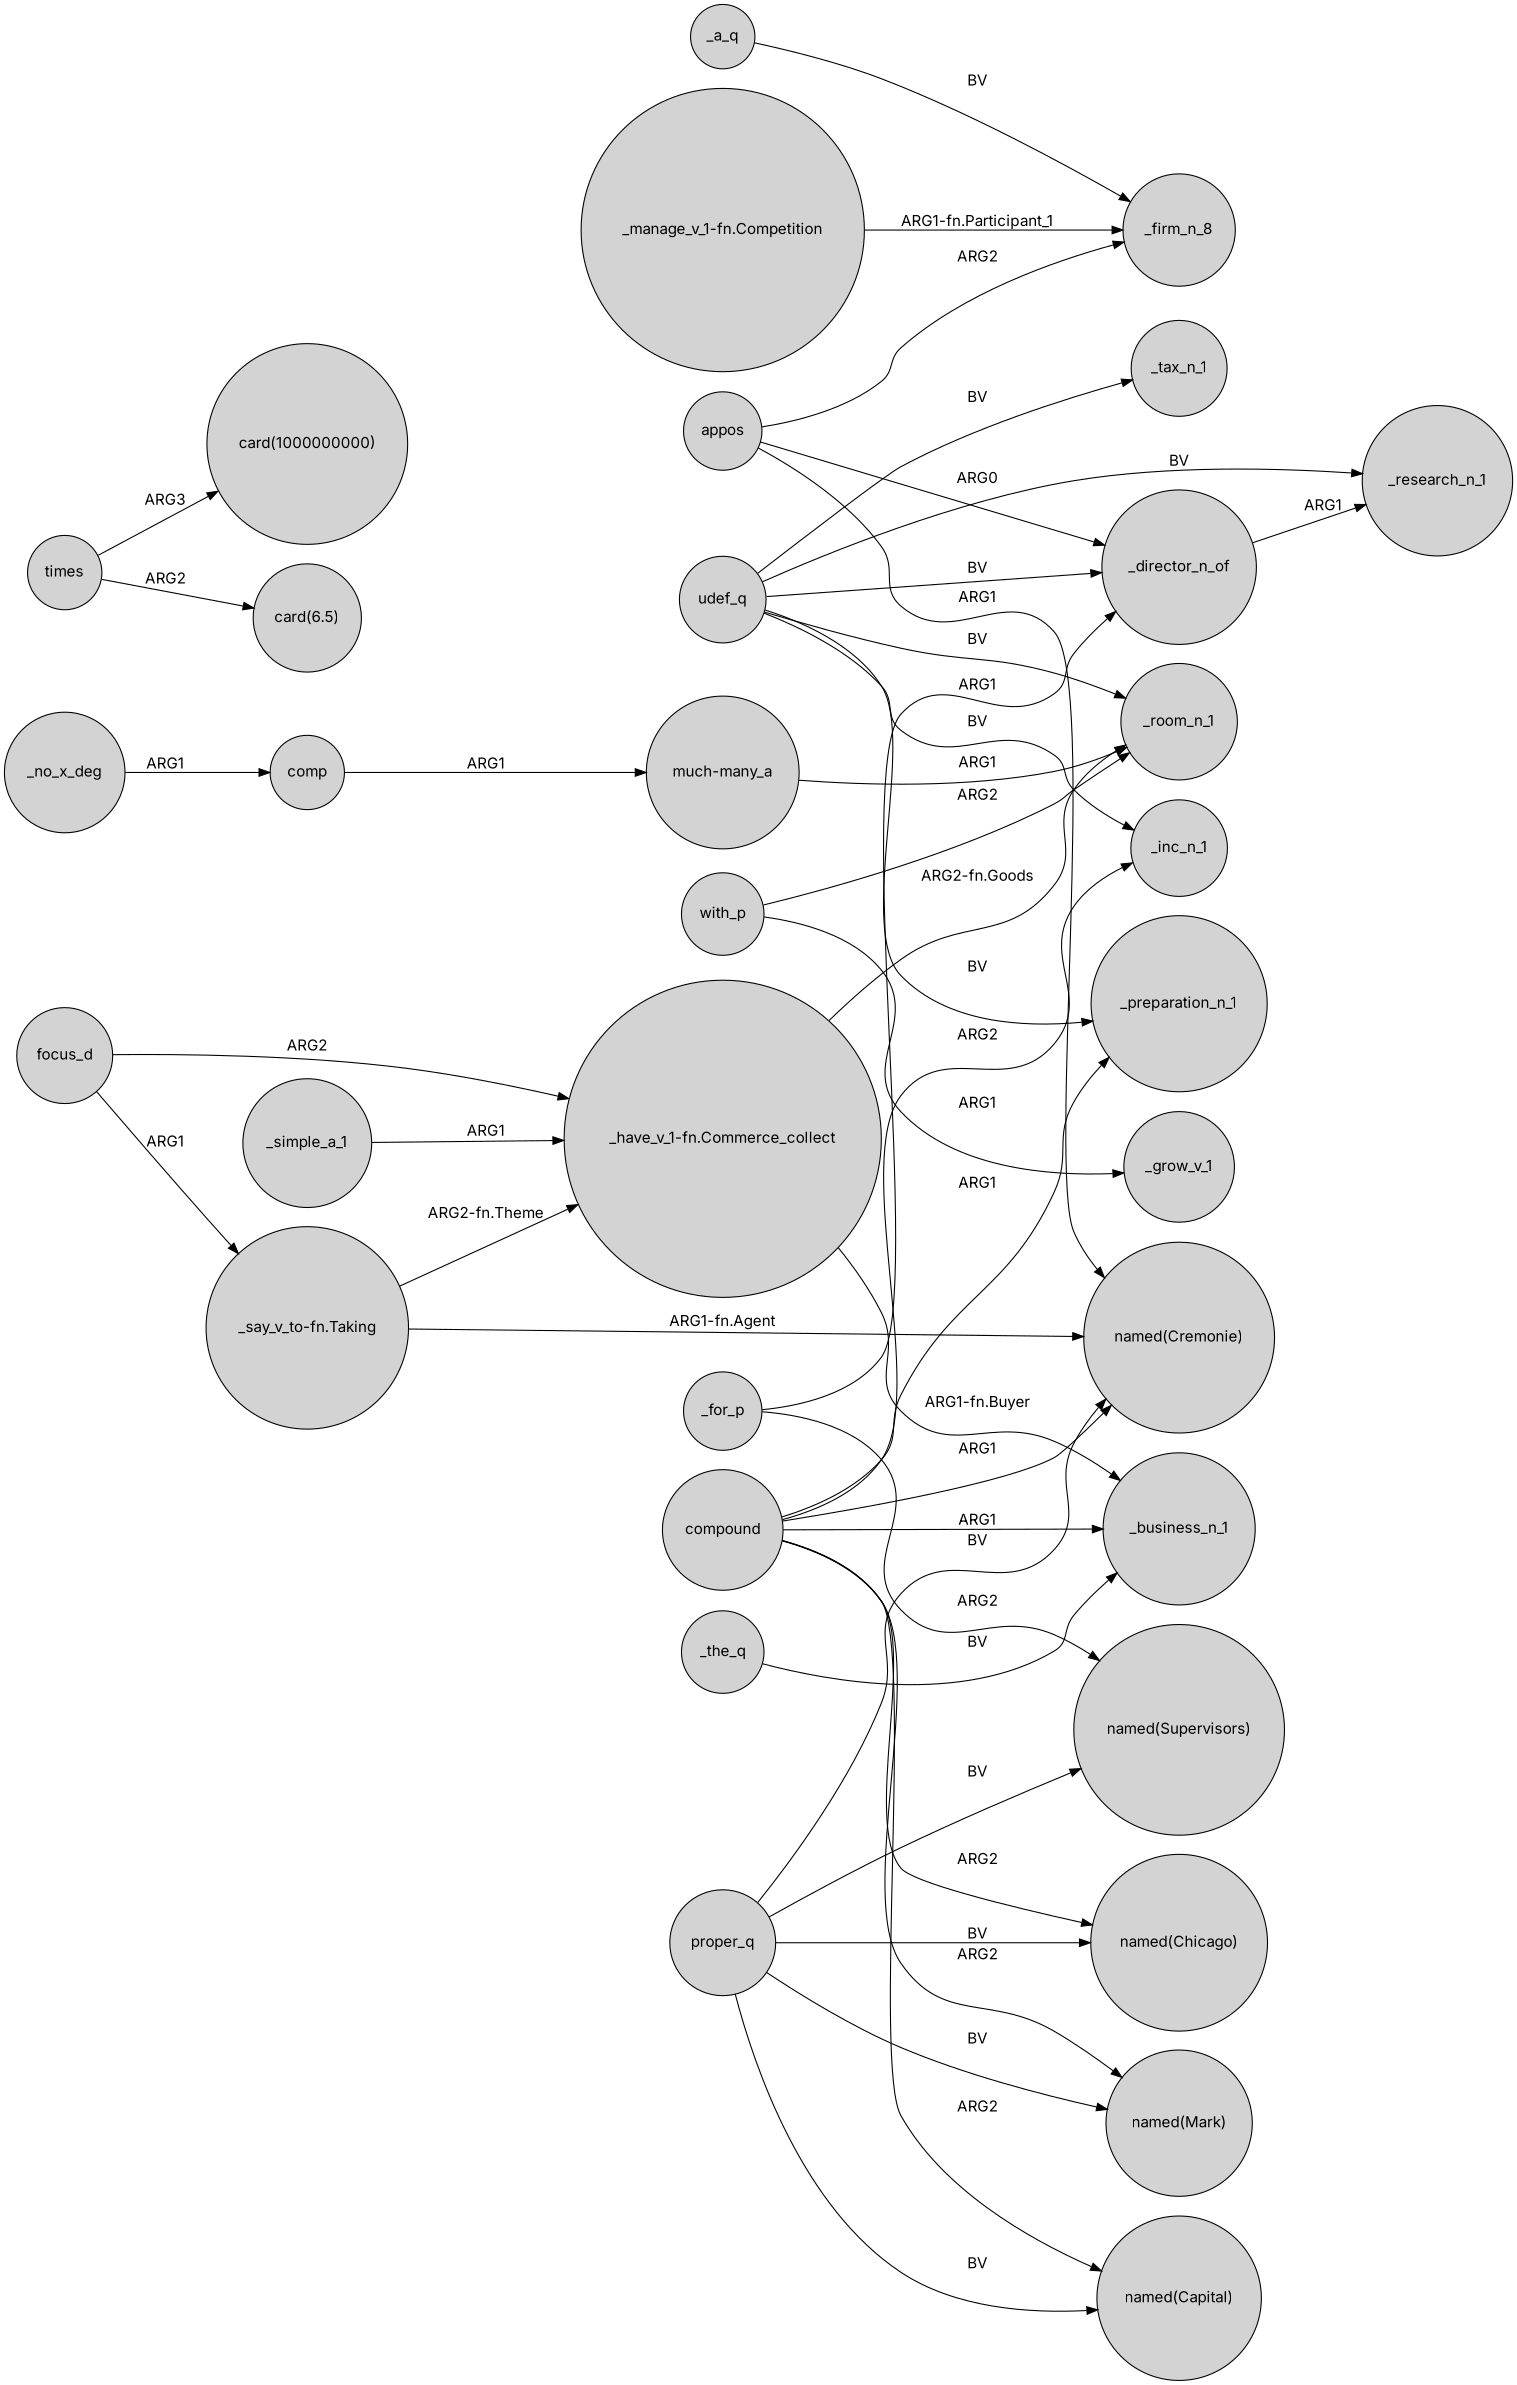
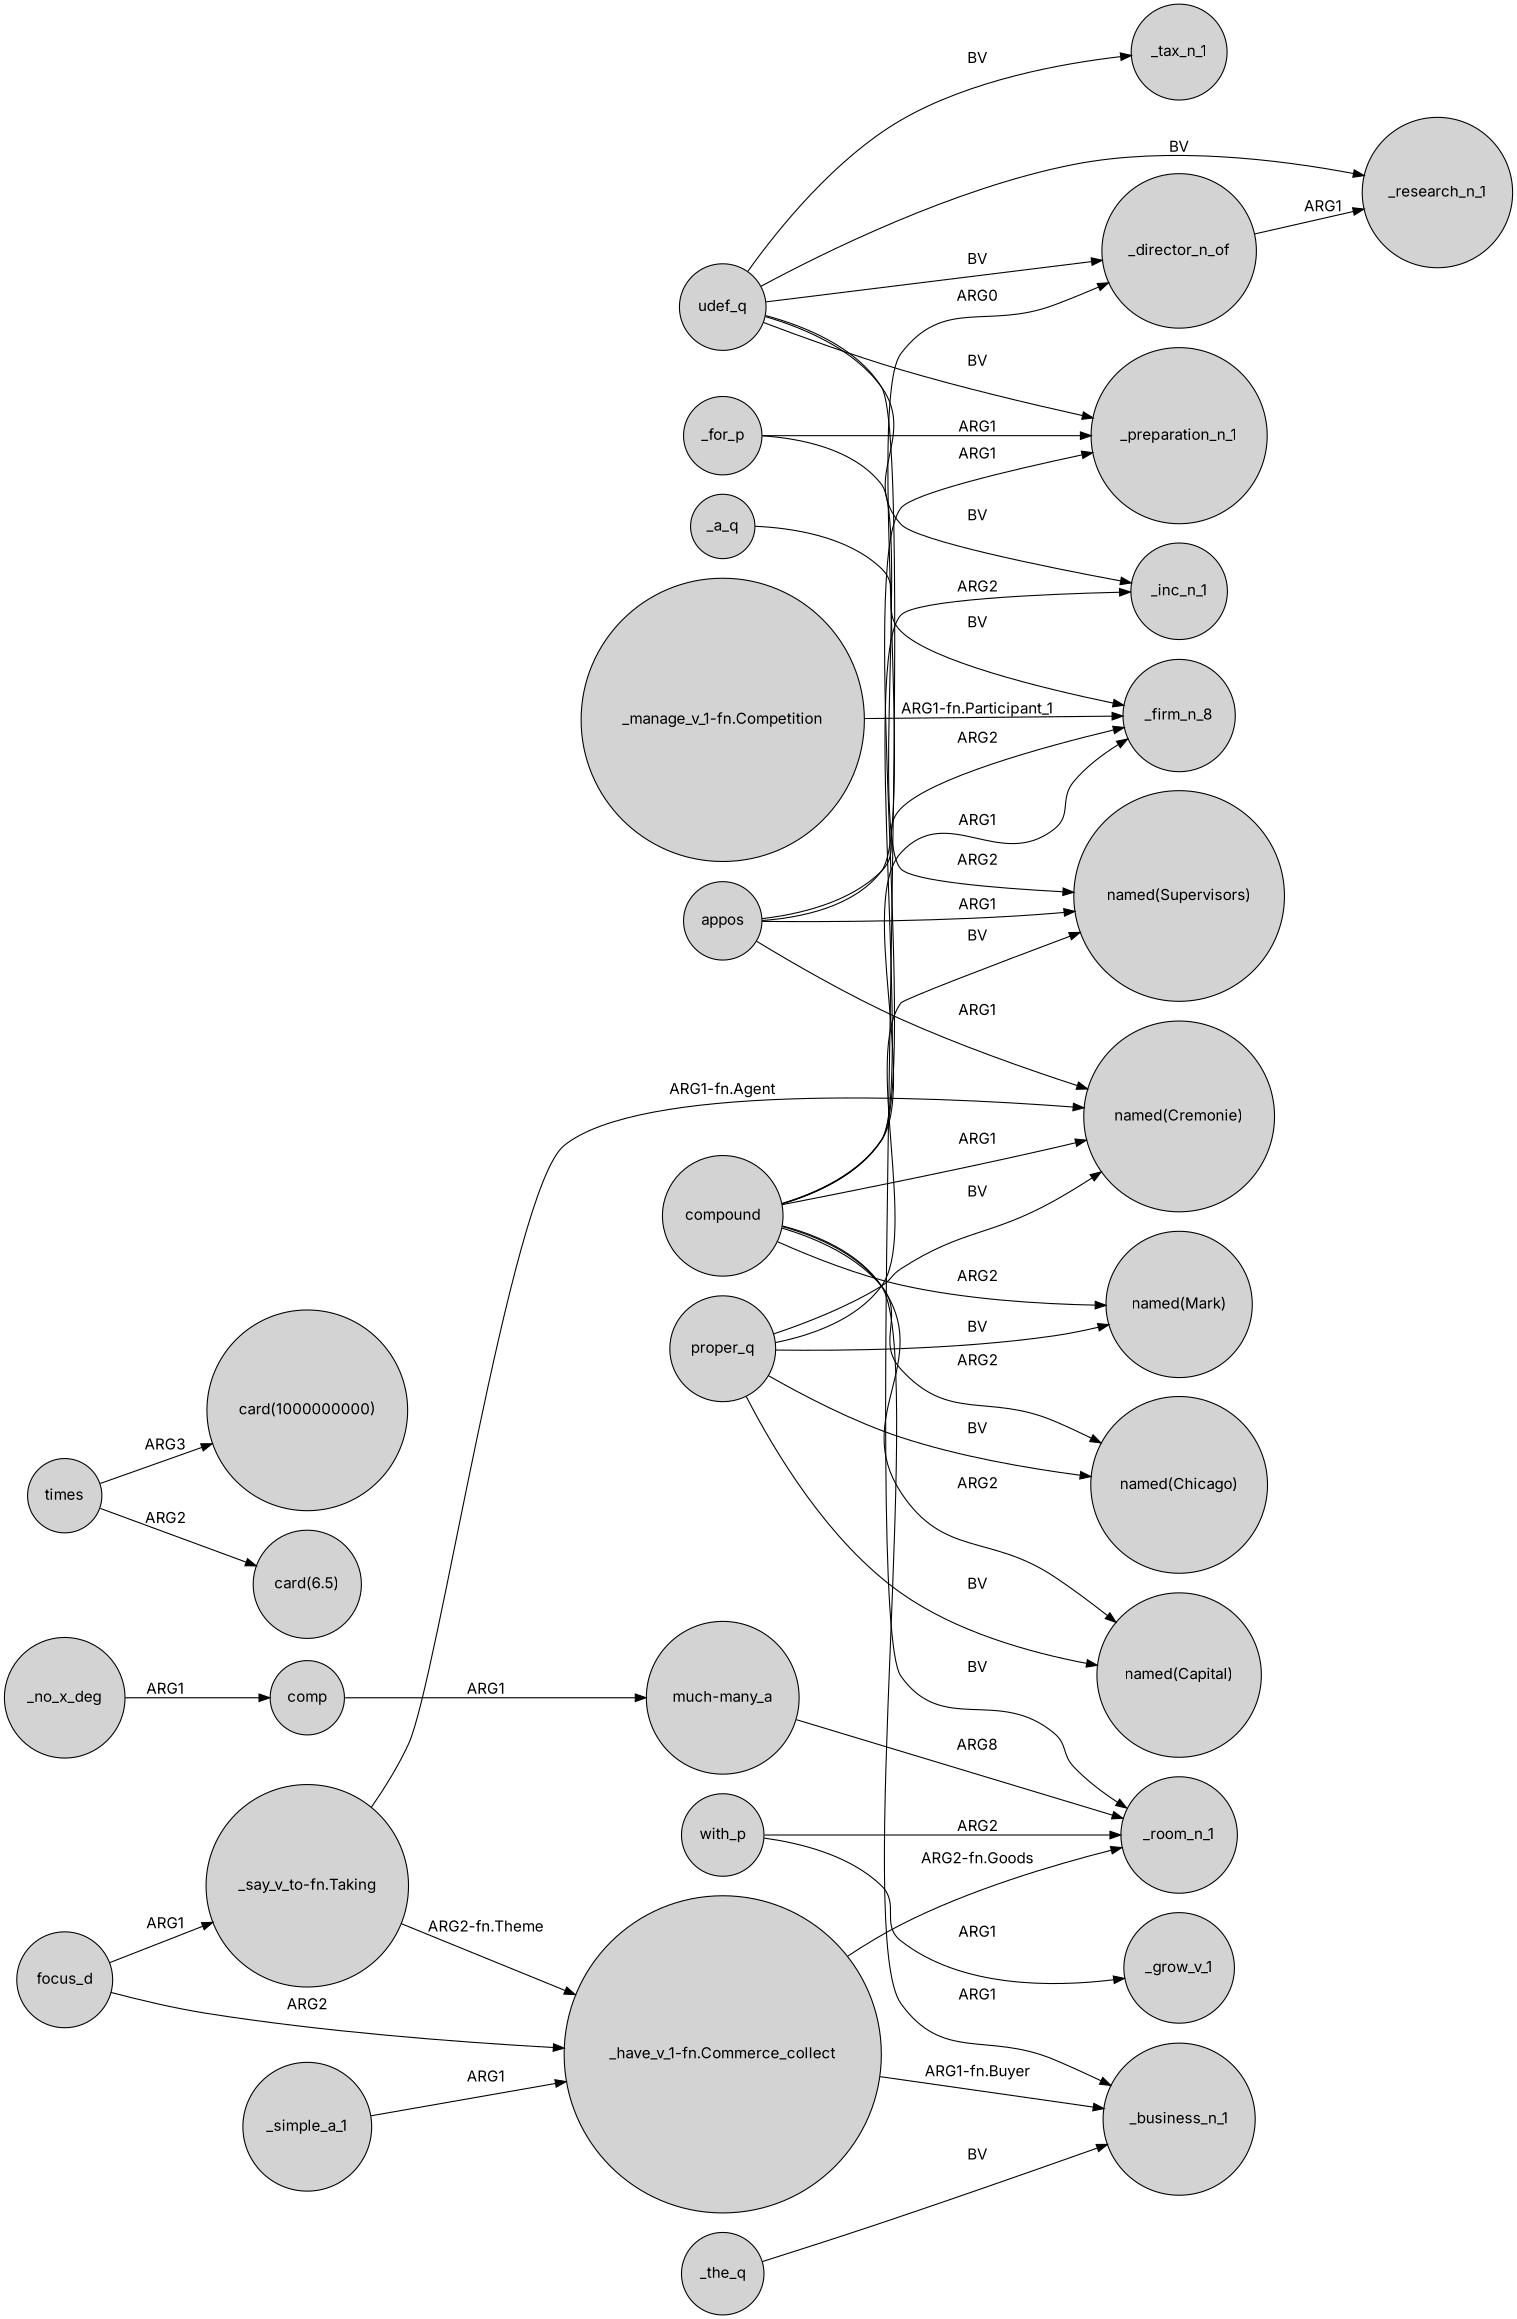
  digraph {
    fontname=Inter
    rankdir=LR
    node [fontname=Inter shape=circle style=filled]
    edge [fontname=Inter]
    udef_q
    _director_n_of
    _room_n_1
    _research_n_1
    _tax_n_1
    _preparation_n_1
    _inc_n_1
    "_have_v_1-fn.Commerce_collect"
    _business_n_1
    n10 [label=_firm_n_8]
    "_manage_v_1-fn.Competition"
    focus_d
    "_say_v_to-fn.Taking"
    "named(Cremonie)"
    compound
    "named(Mark)"
    "named(Capital)"
    "named(Chicago)"
    with_p
    _grow_v_1
    proper_q
    "named(Supervisors)"
    _the_q
    appos
    times
    "card(1000000000)"
    "card(6.5)"
    comp
    "much-many_a"
    _for_p
    _a_q
    _no_x_deg
    _simple_a_1
    udef_q -> _director_n_of [label=BV]
    udef_q -> _room_n_1 [label=BV]
    udef_q -> _research_n_1 [label=BV]
    udef_q -> _tax_n_1 [label=BV]
    udef_q -> _preparation_n_1 [label=BV]
    udef_q -> _inc_n_1 [label=BV]
    _director_n_of -> _research_n_1 [label=ARG1]
    "_have_v_1-fn.Commerce_collect" -> _room_n_1 [label="ARG2-fn.Goods"]
    "_have_v_1-fn.Commerce_collect" -> _business_n_1 [label="ARG1-fn.Buyer"]
    "_manage_v_1-fn.Competition" -> n10 [label="ARG1-fn.Participant_1"]
    focus_d -> "_have_v_1-fn.Commerce_collect" [label=ARG2]
    focus_d -> "_say_v_to-fn.Taking" [label=ARG1]
    "_say_v_to-fn.Taking" -> "_have_v_1-fn.Commerce_collect" [label="ARG2-fn.Theme"]
    "_say_v_to-fn.Taking" -> "named(Cremonie)" [label="ARG1-fn.Agent"]
    compound -> _preparation_n_1 [label=ARG1]
    compound -> _inc_n_1 [label=ARG2]
    compound -> _business_n_1 [label=ARG1]
+   compound -> n10 [label=ARG1]
    compound -> "named(Cremonie)" [label=ARG1]
    compound -> "named(Mark)" [label=ARG2]
    compound -> "named(Capital)" [label=ARG2]
    compound -> "named(Chicago)" [label=ARG2]
    with_p -> _room_n_1 [label=ARG2]
    with_p -> _grow_v_1 [label=ARG1]
    proper_q -> "named(Cremonie)" [label=BV]
    proper_q -> "named(Mark)" [label=BV]
    proper_q -> "named(Capital)" [label=BV]
    proper_q -> "named(Chicago)" [label=BV]
    proper_q -> "named(Supervisors)" [label=BV]
    _the_q -> _business_n_1 [label=BV]
    appos -> _director_n_of [label=ARG0]
    appos -> n10 [label=ARG2]
    appos -> "named(Cremonie)" [label=ARG1]
+   appos -> "named(Supervisors)" [label=ARG1]
    times -> "card(1000000000)" [label=ARG3]
    times -> "card(6.5)" [label=ARG2]
    comp -> "much-many_a" [label=ARG1]
-   "much-many_a" -> _room_n_1 [label=ARG1]
-   _for_p -> _director_n_of [label=ARG1]
+   "much-many_a" -> _room_n_1 [label=ARG8]
+   _for_p -> _preparation_n_1 [label=ARG1]
    _for_p -> "named(Supervisors)" [label=ARG2]
    _a_q -> n10 [label=BV]
    _no_x_deg -> comp [label=ARG1]
    _simple_a_1 -> "_have_v_1-fn.Commerce_collect" [label=ARG1]
  }
